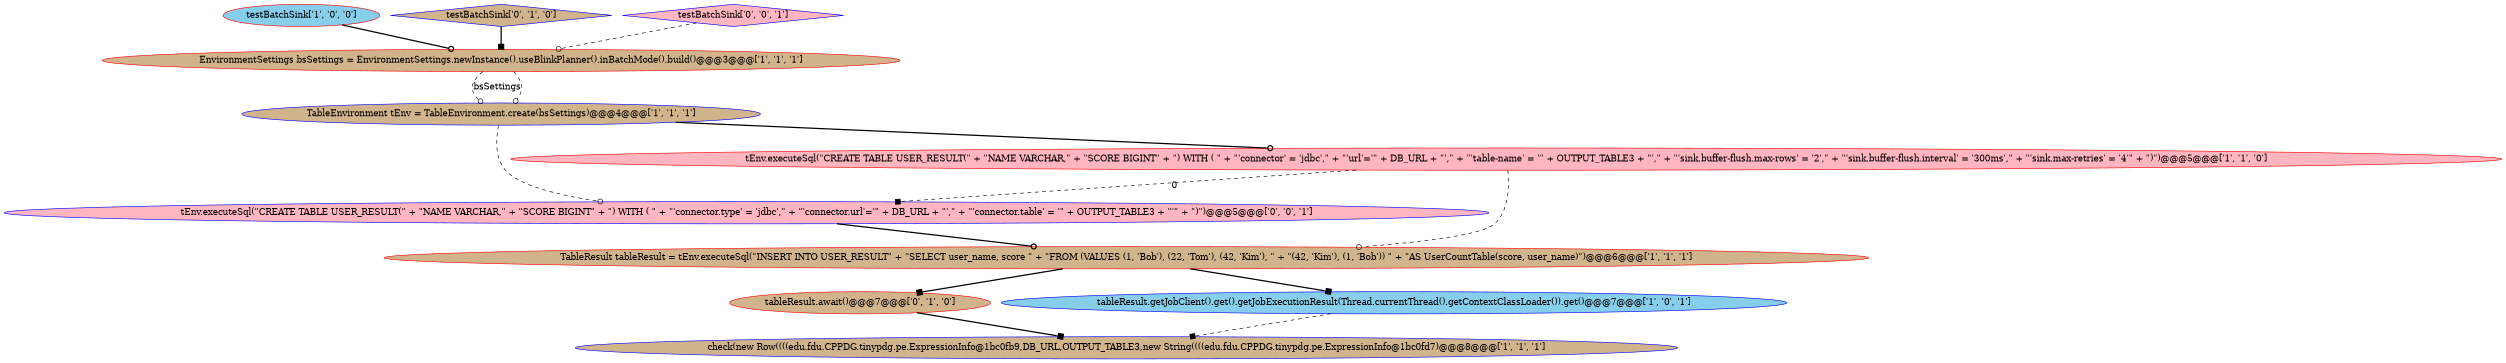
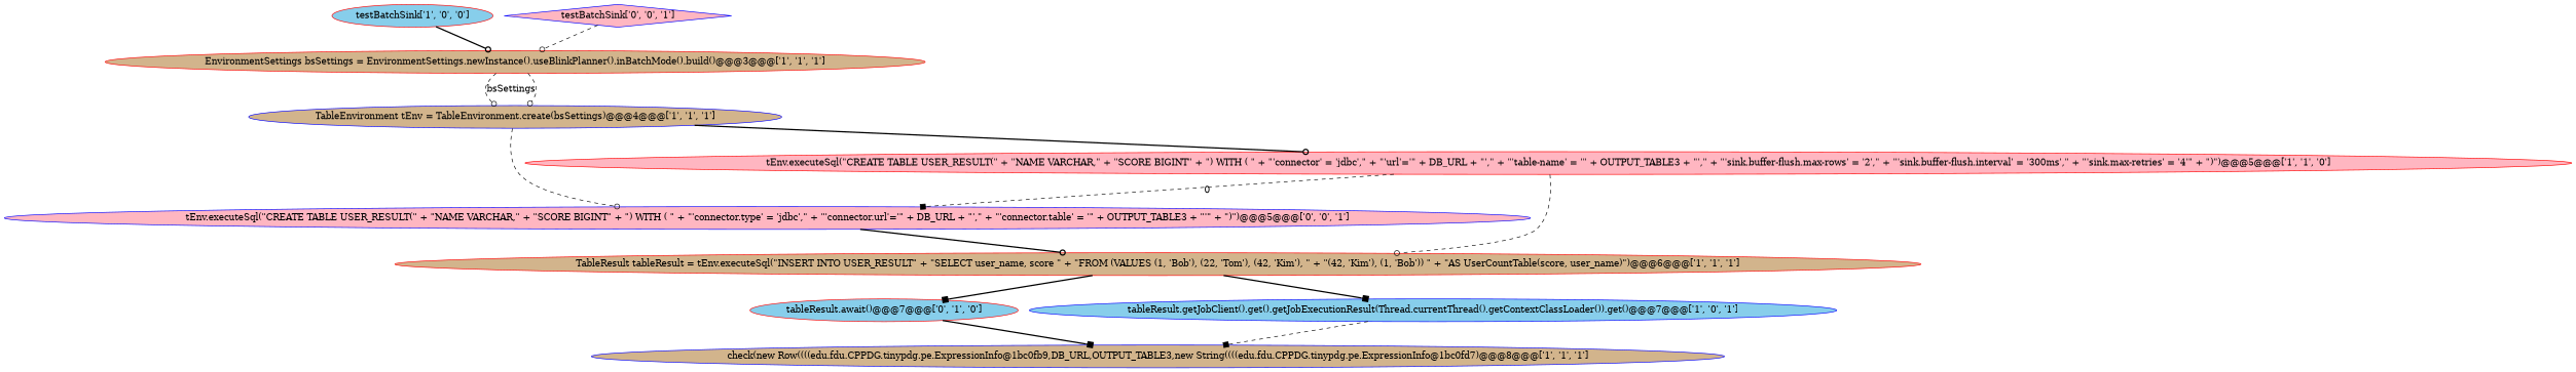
  digraph {
    node [color=blue fillcolor=tan shape=ellipse style=filled]
    edge [arrowhead=odot style=bold]
    n1 [color=red fillcolor=skyblue label="testBatchSink['1', '0', '0']"]
    n2 [color=red label="EnvironmentSettings bsSettings = EnvironmentSettings.newInstance().useBlinkPlanner().inBatchMode().build()@@@3@@@['1', '1', '1']"]
    n3 [label="TableEnvironment tEnv = TableEnvironment.create(bsSettings)@@@4@@@['1', '1', '1']"]
-   n4 [color=red label="tableResult.await()@@@7@@@['0', '1', '0']"]
+   n4 [color=red fillcolor=skyblue label="tableResult.await()@@@7@@@['0', '1', '0']"]
    n5 [label="check(new Row((((edu.fdu.CPPDG.tinypdg.pe.ExpressionInfo@1bc0fb9,DB_URL,OUTPUT_TABLE3,new String((((edu.fdu.CPPDG.tinypdg.pe.ExpressionInfo@1bc0fd7)@@@8@@@['1', '1', '1']"]
-   n6 [label="testBatchSink['0', '1', '0']" shape=diamond]
    n7 [fillcolor=skyblue label="tableResult.getJobClient().get().getJobExecutionResult(Thread.currentThread().getContextClassLoader()).get()@@@7@@@['1', '0', '1']"]
    n8 [color=red label="TableResult tableResult = tEnv.executeSql(\"INSERT INTO USER_RESULT\" + \"SELECT user_name, score \" + \"FROM (VALUES (1, 'Bob'), (22, 'Tom'), (42, 'Kim'), \" + \"(42, 'Kim'), (1, 'Bob')) \" + \"AS UserCountTable(score, user_name)\")@@@6@@@['1', '1', '1']"]
    n9 [fillcolor=lightpink label="testBatchSink['0', '0', '1']" shape=diamond]
    n10 [fillcolor=lightpink label="tEnv.executeSql(\"CREATE TABLE USER_RESULT(\" + \"NAME VARCHAR,\" + \"SCORE BIGINT\" + \") WITH ( \" + \"'connector.type' = 'jdbc',\" + \"'connector.url'='\" + DB_URL + \"',\" + \"'connector.table' = '\" + OUTPUT_TABLE3 + \"'\" + \")\")@@@5@@@['0', '0', '1']"]
    n11 [color=red fillcolor=lightpink label="tEnv.executeSql(\"CREATE TABLE USER_RESULT(\" + \"NAME VARCHAR,\" + \"SCORE BIGINT\" + \") WITH ( \" + \"'connector' = 'jdbc',\" + \"'url'='\" + DB_URL + \"',\" + \"'table-name' = '\" + OUTPUT_TABLE3 + \"',\" + \"'sink.buffer-flush.max-rows' = '2',\" + \"'sink.buffer-flush.interval' = '300ms',\" + \"'sink.max-retries' = '4'\" + \")\")@@@5@@@['1', '1', '0']"]
    n1 -> n2
    n2 -> n3 [label=bsSettings style=dashed]
    n2 -> n3 [style=dashed]
    n3 -> n10 [style=dashed]
    n3 -> n11
    n4 -> n5 [arrowhead=box]
-   n6 -> n2 [arrowhead=box]
    n7 -> n5 [arrowhead=box style=dashed]
    n8 -> n4 [arrowhead=box]
    n8 -> n7 [arrowhead=box]
    n9 -> n2 [style=dashed]
    n10 -> n8
    n11 -> n8 [style=dashed]
    n11 -> n10 [arrowhead=box label=0 style=dashed]
  }
